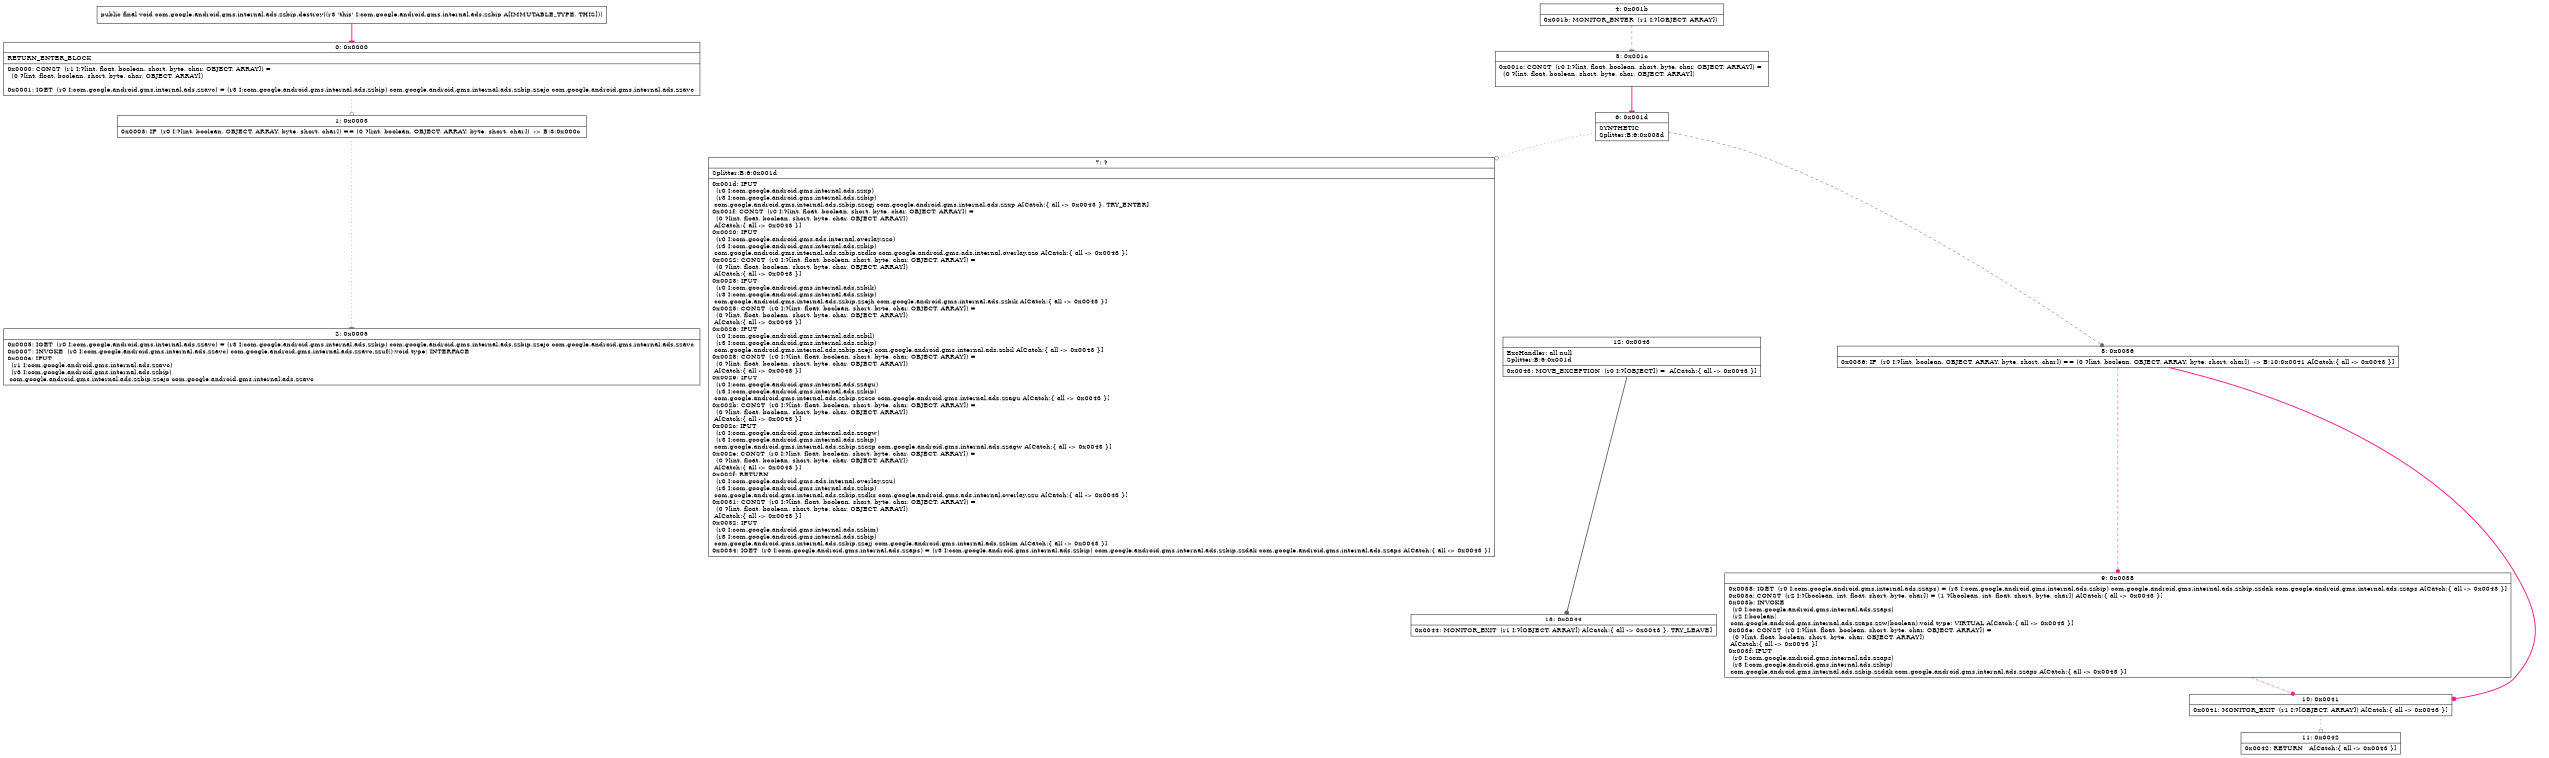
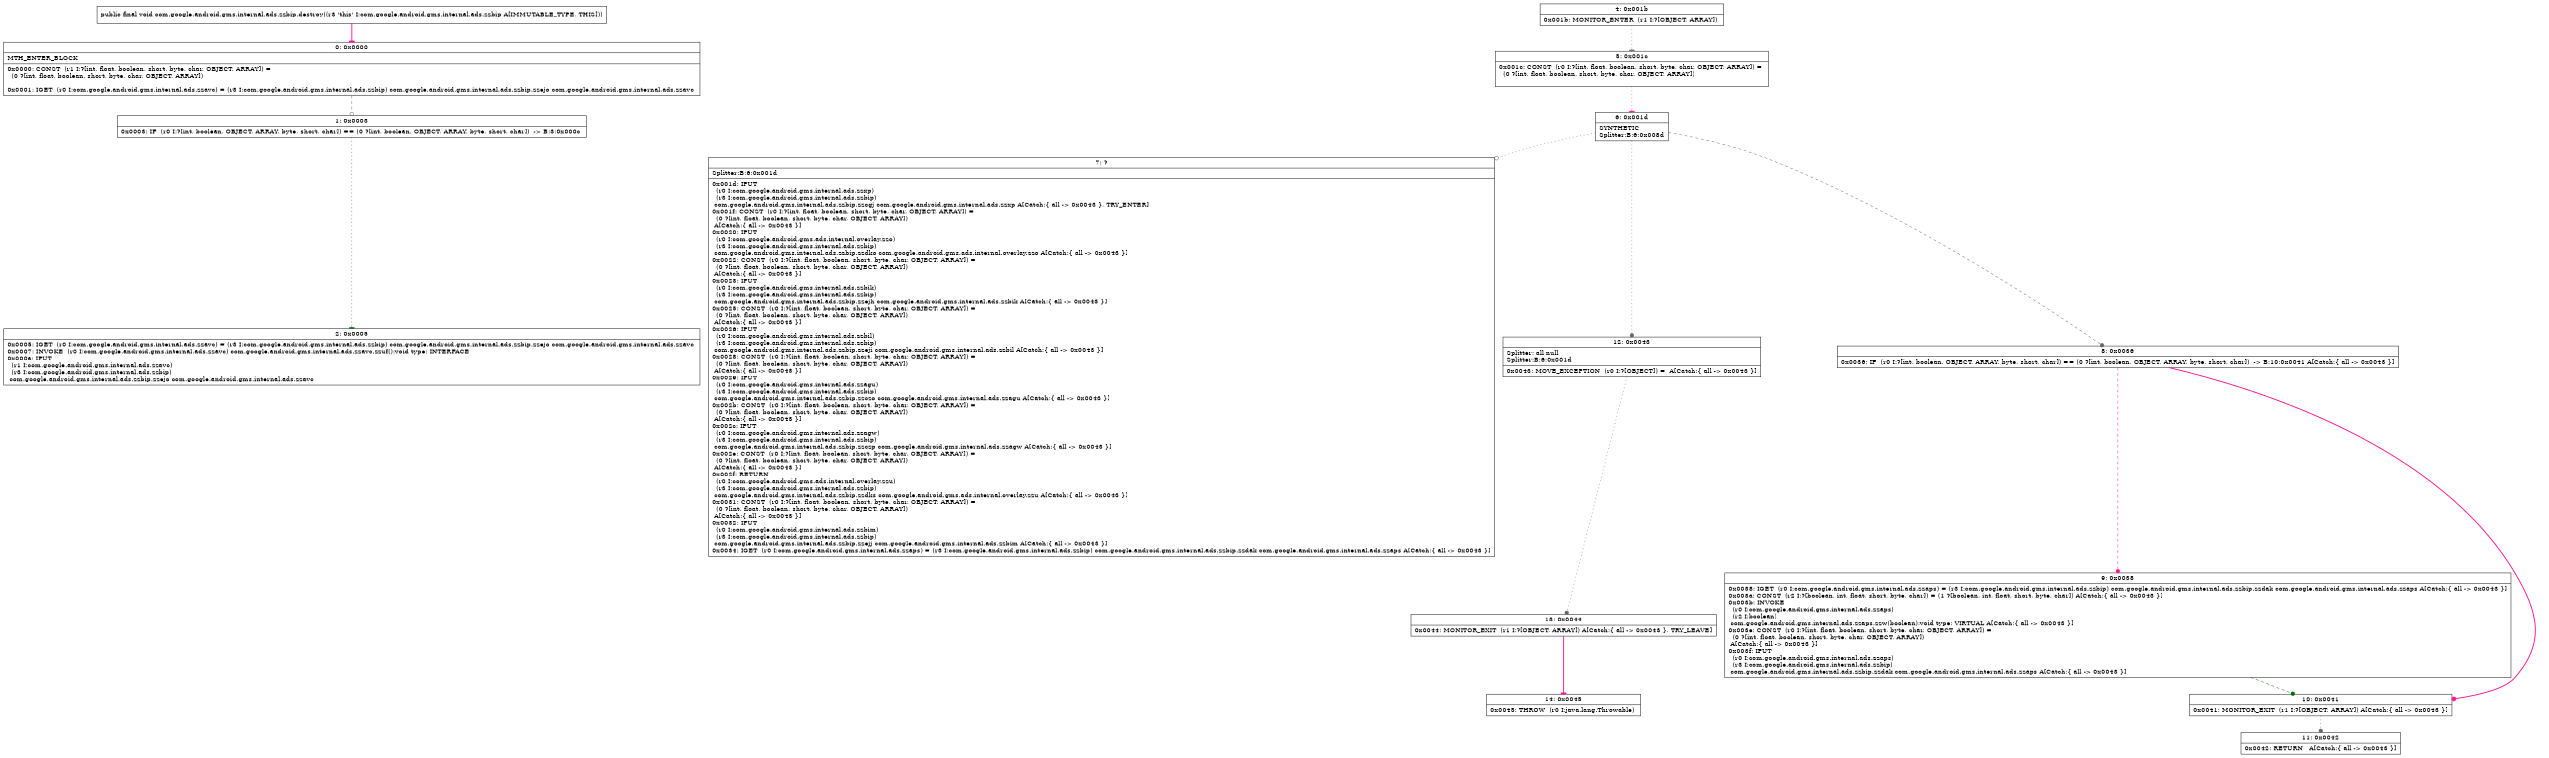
  digraph {
    node [shape=record]
    edge [arrowhead=dot color=gray40 style=dotted]
-   n1 [label="{0\:\ 0x0000|RETURN_ENTER_BLOCK\l|0x0000: CONST  (r1 I:?[int, float, boolean, short, byte, char, OBJECT, ARRAY]) = \l  (0 ?[int, float, boolean, short, byte, char, OBJECT, ARRAY])\l \l0x0001: IGET  (r0 I:com.google.android.gms.internal.ads.zzavc) = (r3 I:com.google.android.gms.internal.ads.zzbip) com.google.android.gms.internal.ads.zzbip.zzejo com.google.android.gms.internal.ads.zzavc \l}"]
+   n1 [label="{0\:\ 0x0000|MTH_ENTER_BLOCK\l|0x0000: CONST  (r1 I:?[int, float, boolean, short, byte, char, OBJECT, ARRAY]) = \l  (0 ?[int, float, boolean, short, byte, char, OBJECT, ARRAY])\l \l0x0001: IGET  (r0 I:com.google.android.gms.internal.ads.zzavc) = (r3 I:com.google.android.gms.internal.ads.zzbip) com.google.android.gms.internal.ads.zzbip.zzejo com.google.android.gms.internal.ads.zzavc \l}"]
    n2 [label="{1\:\ 0x0003|0x0003: IF  (r0 I:?[int, boolean, OBJECT, ARRAY, byte, short, char]) == (0 ?[int, boolean, OBJECT, ARRAY, byte, short, char])  \-\> B:3:0x000c \l}"]
    n3 [label="{2\:\ 0x0005|0x0005: IGET  (r0 I:com.google.android.gms.internal.ads.zzavc) = (r3 I:com.google.android.gms.internal.ads.zzbip) com.google.android.gms.internal.ads.zzbip.zzejo com.google.android.gms.internal.ads.zzavc \l0x0007: INVOKE  (r0 I:com.google.android.gms.internal.ads.zzavc) com.google.android.gms.internal.ads.zzavc.zzuf():void type: INTERFACE \l0x000a: IPUT  \l  (r1 I:com.google.android.gms.internal.ads.zzavc)\l  (r3 I:com.google.android.gms.internal.ads.zzbip)\l com.google.android.gms.internal.ads.zzbip.zzejo com.google.android.gms.internal.ads.zzavc \l}"]
    n4 [label="{4\:\ 0x001b|0x001b: MONITOR_ENTER  (r1 I:?[OBJECT, ARRAY]) \l}"]
    n5 [label="{5\:\ 0x001c|0x001c: CONST  (r0 I:?[int, float, boolean, short, byte, char, OBJECT, ARRAY]) = \l  (0 ?[int, float, boolean, short, byte, char, OBJECT, ARRAY])\l \l}"]
    n6 [label="{6\:\ 0x001d|SYNTHETIC\lSplitter:B:6:0x008d\l}"]
    n7 [label="{7\:\ ?|Splitter:B:6:0x001d\l|0x001d: IPUT  \l  (r0 I:com.google.android.gms.internal.ads.zzxp)\l  (r3 I:com.google.android.gms.internal.ads.zzbip)\l com.google.android.gms.internal.ads.zzbip.zzcgj com.google.android.gms.internal.ads.zzxp A[Catch:\{ all \-\> 0x0043 \}, TRY_ENTER]\l0x001f: CONST  (r0 I:?[int, float, boolean, short, byte, char, OBJECT, ARRAY]) = \l  (0 ?[int, float, boolean, short, byte, char, OBJECT, ARRAY])\l A[Catch:\{ all \-\> 0x0043 \}]\l0x0020: IPUT  \l  (r0 I:com.google.android.gms.ads.internal.overlay.zzo)\l  (r3 I:com.google.android.gms.internal.ads.zzbip)\l com.google.android.gms.internal.ads.zzbip.zzdko com.google.android.gms.ads.internal.overlay.zzo A[Catch:\{ all \-\> 0x0043 \}]\l0x0022: CONST  (r0 I:?[int, float, boolean, short, byte, char, OBJECT, ARRAY]) = \l  (0 ?[int, float, boolean, short, byte, char, OBJECT, ARRAY])\l A[Catch:\{ all \-\> 0x0043 \}]\l0x0023: IPUT  \l  (r0 I:com.google.android.gms.internal.ads.zzbik)\l  (r3 I:com.google.android.gms.internal.ads.zzbip)\l com.google.android.gms.internal.ads.zzbip.zzejh com.google.android.gms.internal.ads.zzbik A[Catch:\{ all \-\> 0x0043 \}]\l0x0025: CONST  (r0 I:?[int, float, boolean, short, byte, char, OBJECT, ARRAY]) = \l  (0 ?[int, float, boolean, short, byte, char, OBJECT, ARRAY])\l A[Catch:\{ all \-\> 0x0043 \}]\l0x0026: IPUT  \l  (r0 I:com.google.android.gms.internal.ads.zzbil)\l  (r3 I:com.google.android.gms.internal.ads.zzbip)\l com.google.android.gms.internal.ads.zzbip.zzeji com.google.android.gms.internal.ads.zzbil A[Catch:\{ all \-\> 0x0043 \}]\l0x0028: CONST  (r0 I:?[int, float, boolean, short, byte, char, OBJECT, ARRAY]) = \l  (0 ?[int, float, boolean, short, byte, char, OBJECT, ARRAY])\l A[Catch:\{ all \-\> 0x0043 \}]\l0x0029: IPUT  \l  (r0 I:com.google.android.gms.internal.ads.zzagu)\l  (r3 I:com.google.android.gms.internal.ads.zzbip)\l com.google.android.gms.internal.ads.zzbip.zzczo com.google.android.gms.internal.ads.zzagu A[Catch:\{ all \-\> 0x0043 \}]\l0x002b: CONST  (r0 I:?[int, float, boolean, short, byte, char, OBJECT, ARRAY]) = \l  (0 ?[int, float, boolean, short, byte, char, OBJECT, ARRAY])\l A[Catch:\{ all \-\> 0x0043 \}]\l0x002c: IPUT  \l  (r0 I:com.google.android.gms.internal.ads.zzagw)\l  (r3 I:com.google.android.gms.internal.ads.zzbip)\l com.google.android.gms.internal.ads.zzbip.zzczp com.google.android.gms.internal.ads.zzagw A[Catch:\{ all \-\> 0x0043 \}]\l0x002e: CONST  (r0 I:?[int, float, boolean, short, byte, char, OBJECT, ARRAY]) = \l  (0 ?[int, float, boolean, short, byte, char, OBJECT, ARRAY])\l A[Catch:\{ all \-\> 0x0043 \}]\l0x002f: RETURN  \l  (r0 I:com.google.android.gms.ads.internal.overlay.zzu)\l  (r3 I:com.google.android.gms.internal.ads.zzbip)\l com.google.android.gms.internal.ads.zzbip.zzdks com.google.android.gms.ads.internal.overlay.zzu A[Catch:\{ all \-\> 0x0043 \}]\l0x0031: CONST  (r0 I:?[int, float, boolean, short, byte, char, OBJECT, ARRAY]) = \l  (0 ?[int, float, boolean, short, byte, char, OBJECT, ARRAY])\l A[Catch:\{ all \-\> 0x0043 \}]\l0x0032: IPUT  \l  (r0 I:com.google.android.gms.internal.ads.zzbim)\l  (r3 I:com.google.android.gms.internal.ads.zzbip)\l com.google.android.gms.internal.ads.zzbip.zzejj com.google.android.gms.internal.ads.zzbim A[Catch:\{ all \-\> 0x0043 \}]\l0x0034: IGET  (r0 I:com.google.android.gms.internal.ads.zzaps) = (r3 I:com.google.android.gms.internal.ads.zzbip) com.google.android.gms.internal.ads.zzbip.zzdak com.google.android.gms.internal.ads.zzaps A[Catch:\{ all \-\> 0x0043 \}]\l}"]
-   n8 [label="{12\:\ 0x0043|ExcHandler: all null\lSplitter:B:6:0x001d\l|0x0043: MOVE_EXCEPTION  (r0 I:?[OBJECT]) =  A[Catch:\{ all \-\> 0x0043 \}]\l}"]
+   n8 [label="{12\:\ 0x0043|Splitter: all null\lSplitter:B:6:0x001d\l|0x0043: MOVE_EXCEPTION  (r0 I:?[OBJECT]) =  A[Catch:\{ all \-\> 0x0043 \}]\l}"]
    n9 [label="{8\:\ 0x0036|0x0036: IF  (r0 I:?[int, boolean, OBJECT, ARRAY, byte, short, char]) == (0 ?[int, boolean, OBJECT, ARRAY, byte, short, char])  \-\> B:10:0x0041 A[Catch:\{ all \-\> 0x0043 \}]\l}"]
    n10 [label="{13\:\ 0x0044|0x0044: MONITOR_EXIT  (r1 I:?[OBJECT, ARRAY]) A[Catch:\{ all \-\> 0x0043 \}, TRY_LEAVE]\l}"]
    n11 [label="{9\:\ 0x0038|0x0038: IGET  (r0 I:com.google.android.gms.internal.ads.zzaps) = (r3 I:com.google.android.gms.internal.ads.zzbip) com.google.android.gms.internal.ads.zzbip.zzdak com.google.android.gms.internal.ads.zzaps A[Catch:\{ all \-\> 0x0043 \}]\l0x003a: CONST  (r2 I:?[boolean, int, float, short, byte, char]) = (1 ?[boolean, int, float, short, byte, char]) A[Catch:\{ all \-\> 0x0043 \}]\l0x003b: INVOKE  \l  (r0 I:com.google.android.gms.internal.ads.zzaps)\l  (r2 I:boolean)\l com.google.android.gms.internal.ads.zzaps.zzw(boolean):void type: VIRTUAL A[Catch:\{ all \-\> 0x0043 \}]\l0x003e: CONST  (r0 I:?[int, float, boolean, short, byte, char, OBJECT, ARRAY]) = \l  (0 ?[int, float, boolean, short, byte, char, OBJECT, ARRAY])\l A[Catch:\{ all \-\> 0x0043 \}]\l0x003f: IPUT  \l  (r0 I:com.google.android.gms.internal.ads.zzaps)\l  (r3 I:com.google.android.gms.internal.ads.zzbip)\l com.google.android.gms.internal.ads.zzbip.zzdak com.google.android.gms.internal.ads.zzaps A[Catch:\{ all \-\> 0x0043 \}]\l}"]
    n12 [label="{10\:\ 0x0041|0x0041: MONITOR_EXIT  (r1 I:?[OBJECT, ARRAY]) A[Catch:\{ all \-\> 0x0043 \}]\l}"]
    n13 [label="{11\:\ 0x0042|0x0042: RETURN   A[Catch:\{ all \-\> 0x0043 \}]\l}"]
+   n14 [label="{14\:\ 0x0045|0x0045: THROW  (r0 I:java.lang.Throwable) \l}"]
    n15 [label="{public final void com.google.android.gms.internal.ads.zzbip.destroy((r3 'this' I:com.google.android.gms.internal.ads.zzbip A[IMMUTABLE_TYPE, THIS])) }"]
-   n1 -> n2 [arrowhead=odot]
-   n2 -> n3 [arrowhead=tee]
-   n4 -> n5 [arrowhead=tee style=dashed]
-   n5 -> n6 [arrowhead=tee color=deeppink style=bold]
+   n1 -> n2 [arrowhead=odot style=dashed]
+   n2 -> n3 [arrowhead=tee color=darkgreen]
+   n4 -> n5 [arrowhead=tee]
+   n5 -> n6 [arrowhead=tee color=deeppink]
    n6 -> n7 [arrowhead=odot]
+   n6 -> n8
    n6 -> n9 [style=dashed]
-   n8 -> n10 [style=bold]
+   n8 -> n10
    n9 -> n11 [color=deeppink style=dashed]
    n9 -> n12 [color=deeppink style=bold]
-   n11 -> n12 [color=deeppink style=dashed]
-   n12 -> n13 [arrowhead=odot]
+   n10 -> n14 [arrowhead=tee color=deeppink style=bold]
+   n11 -> n12 [color=darkgreen style=dashed]
+   n12 -> n13
    n15 -> n1 [arrowhead=tee color=deeppink style=bold]
  }
